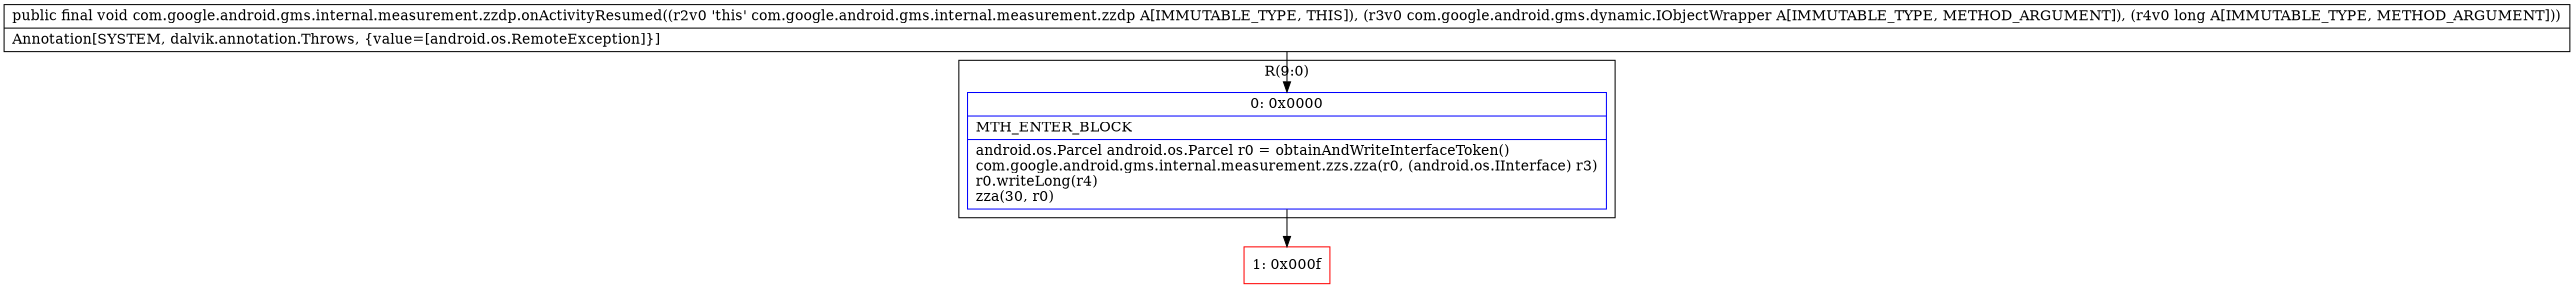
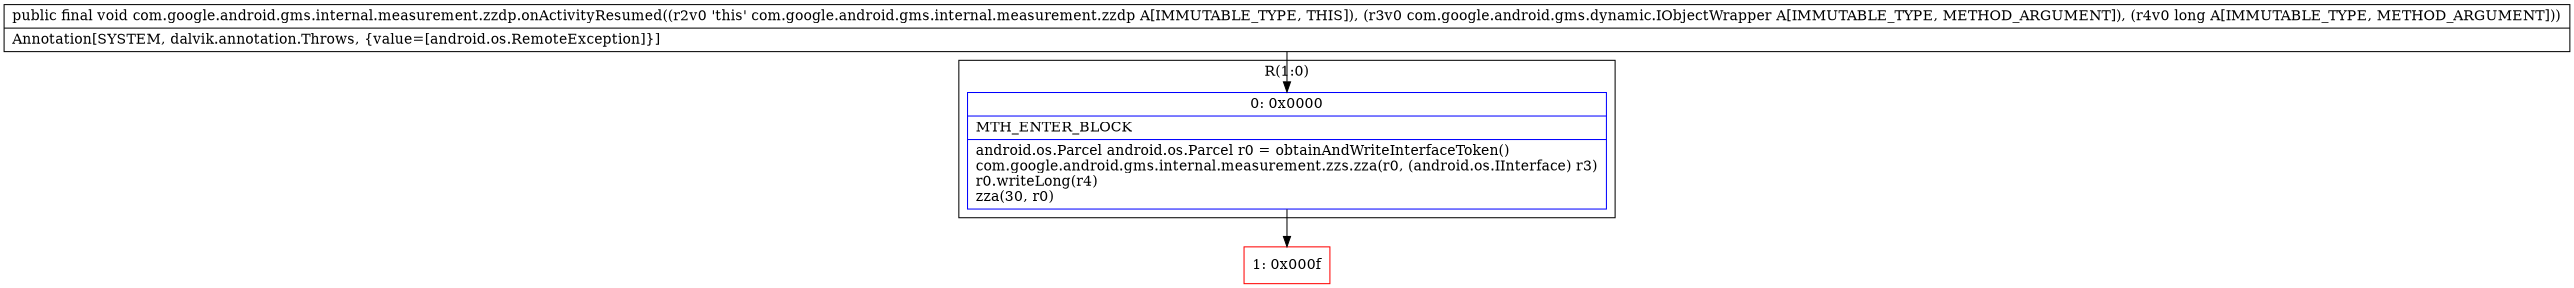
  digraph {
    node [shape=record]
    n1 [color=blue label="{0\:\ 0x0000|MTH_ENTER_BLOCK\l|android.os.Parcel android.os.Parcel r0 = obtainAndWriteInterfaceToken()\lcom.google.android.gms.internal.measurement.zzs.zza(r0, (android.os.IInterface) r3)\lr0.writeLong(r4)\lzza(30, r0)\l}"]
    n2 [color=red label="{1\:\ 0x000f}"]
    n3 [label="{public final void com.google.android.gms.internal.measurement.zzdp.onActivityResumed((r2v0 'this' com.google.android.gms.internal.measurement.zzdp A[IMMUTABLE_TYPE, THIS]), (r3v0 com.google.android.gms.dynamic.IObjectWrapper A[IMMUTABLE_TYPE, METHOD_ARGUMENT]), (r4v0 long A[IMMUTABLE_TYPE, METHOD_ARGUMENT]))  | Annotation[SYSTEM, dalvik.annotation.Throws, \{value=[android.os.RemoteException]\}]\l}"]
    subgraph cluster_1 {
-     label="R(9:0)"
+     label="R(1:0)"
      n1
    }
    n1 -> n2
    n3 -> n1
  }
